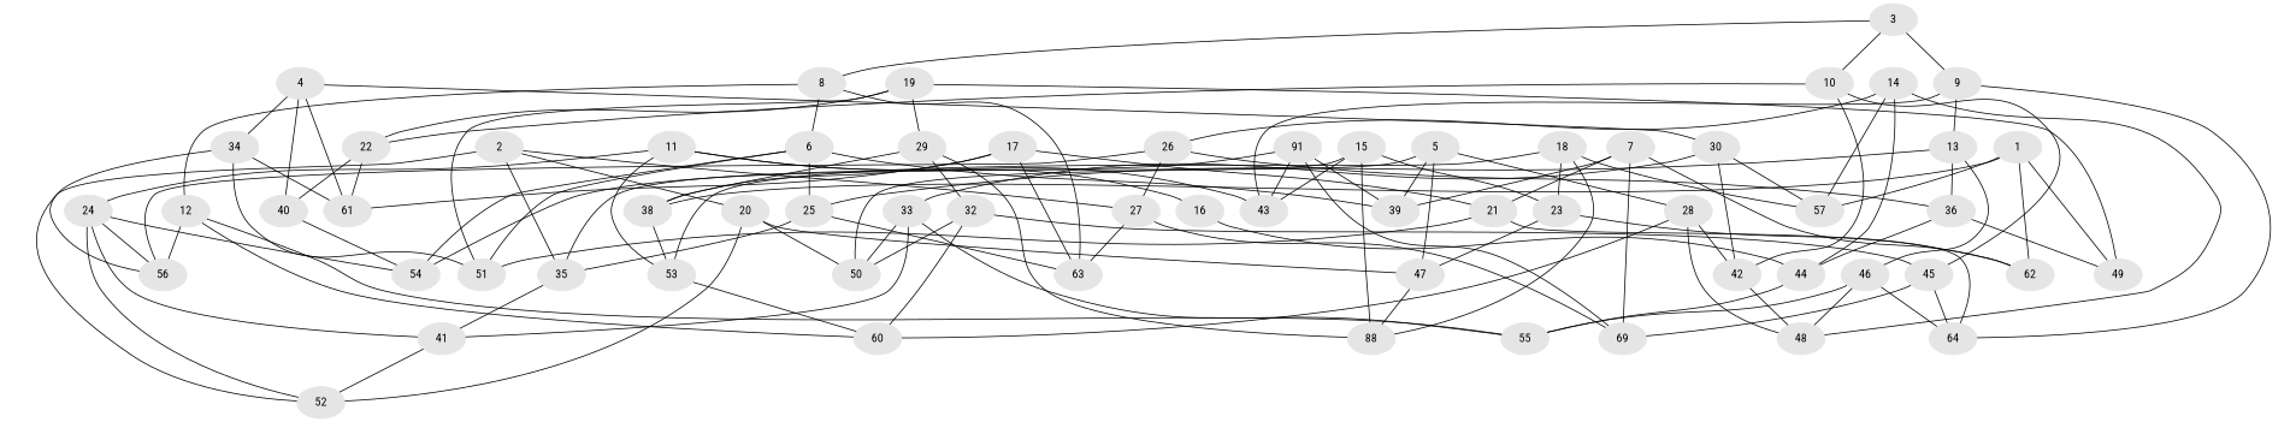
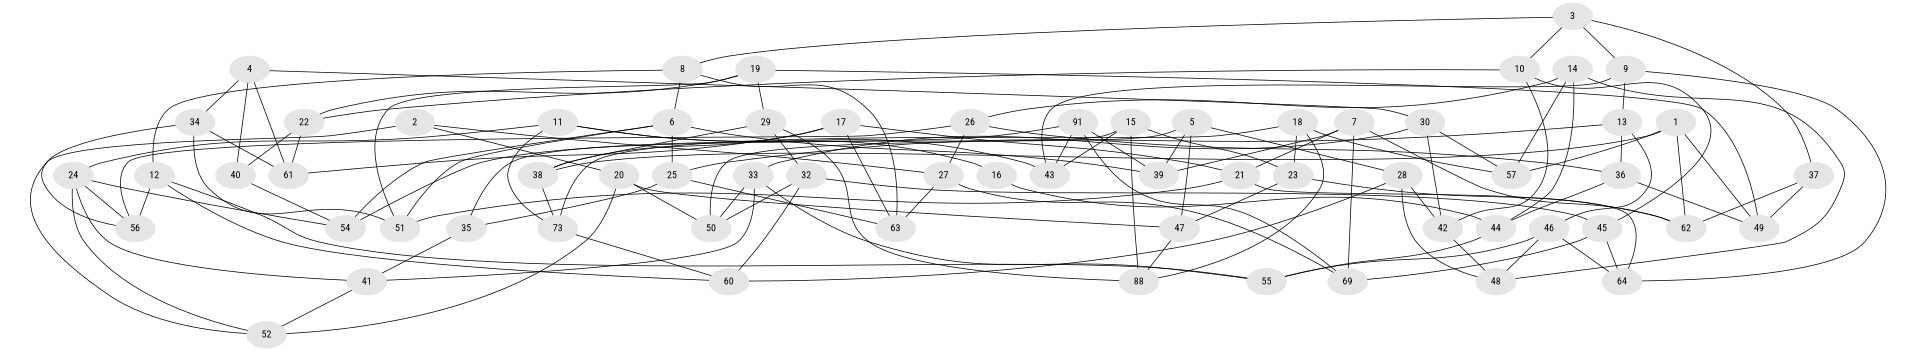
  graph {
    fontname="Roboto Condensed"
    node [color=gray90 fontname="Roboto Condensed" style=filled]
    edge [fontname="Roboto Condensed"]
    1
    38
    49
    57
    62
-   53
+   53 [label=73]
    2
    20
    27
    35
    52
    47
    50
    n14 [label=69]
    63
    41
    3
    8
    9
    10
+   37
    6
    12
    13
    43
    64
    22
    42
    45
    4
    30
    34
    40
    61
    33
    51
    56
    54
    5
    28
    39
    60
    48
    n44 [label=88]
    25
    7
    21
    55
    16
    44
    36
    46
    11
    24
    14
    26
    15
    23
    17
    18
    19
    29
    32
    n64 [label=91]
    1 -- 38
    1 -- 49
    1 -- 57
    1 -- 62
    38 -- 53
    53 -- 60
    2 -- 20
    2 -- 27
-   2 -- 35
    2 -- 52
    20 -- 52
    20 -- 47
    20 -- 50
    27 -- n14
    27 -- 63
    35 -- 41
    47 -- n44
    41 -- 52
    3 -- 8
    3 -- 9
    3 -- 10
+   3 -- 37
    8 -- 63
    8 -- 6
    8 -- 12
    9 -- 13
    9 -- 43
    9 -- 64
    10 -- 22
    10 -- 42
    10 -- 45
+   37 -- 49
+   37 -- 62
    6 -- 51
    6 -- 54
    6 -- 39
    6 -- 25
    12 -- 56
    12 -- 60
    12 -- 55
    13 -- 25
    13 -- 36
    13 -- 46
    22 -- 40
    22 -- 61
    42 -- 48
    45 -- n14
    45 -- 64
    4 -- 30
    4 -- 34
    4 -- 40
    4 -- 61
    30 -- 57
    30 -- 42
    30 -- 33
    34 -- 61
    34 -- 51
    34 -- 56
    40 -- 54
    33 -- 50
    33 -- 41
    33 -- 55
    5 -- 35
    5 -- 47
    5 -- 28
    5 -- 39
    28 -- 42
    28 -- 60
    28 -- 48
    25 -- 35
    25 -- 63
    7 -- 62
    7 -- n14
    7 -- 39
    7 -- 21
    21 -- 64
    21 -- 51
    16 -- 44
    44 -- 55
    36 -- 49
    36 -- 44
    46 -- 64
    46 -- 48
    46 -- 55
    11 -- 53
    11 -- 43
    11 -- 16
    11 -- 24
    24 -- 52
    24 -- 41
    24 -- 56
    24 -- 54
    14 -- 57
    14 -- 48
    14 -- 44
    14 -- 26
    26 -- 27
    26 -- 56
    26 -- 36
    15 -- 50
    15 -- 43
    15 -- n44
    15 -- 23
    23 -- 62
    23 -- 47
    17 -- 38
    17 -- 63
    17 -- 61
    17 -- 21
    18 -- 57
    18 -- 53
    18 -- n44
    18 -- 23
    19 -- 49
    19 -- 22
    19 -- 51
    19 -- 29
    29 -- 38
    29 -- n44
    29 -- 32
    32 -- 50
    32 -- 45
    32 -- 60
    n64 -- n14
    n64 -- 43
    n64 -- 54
    n64 -- 39
  }
